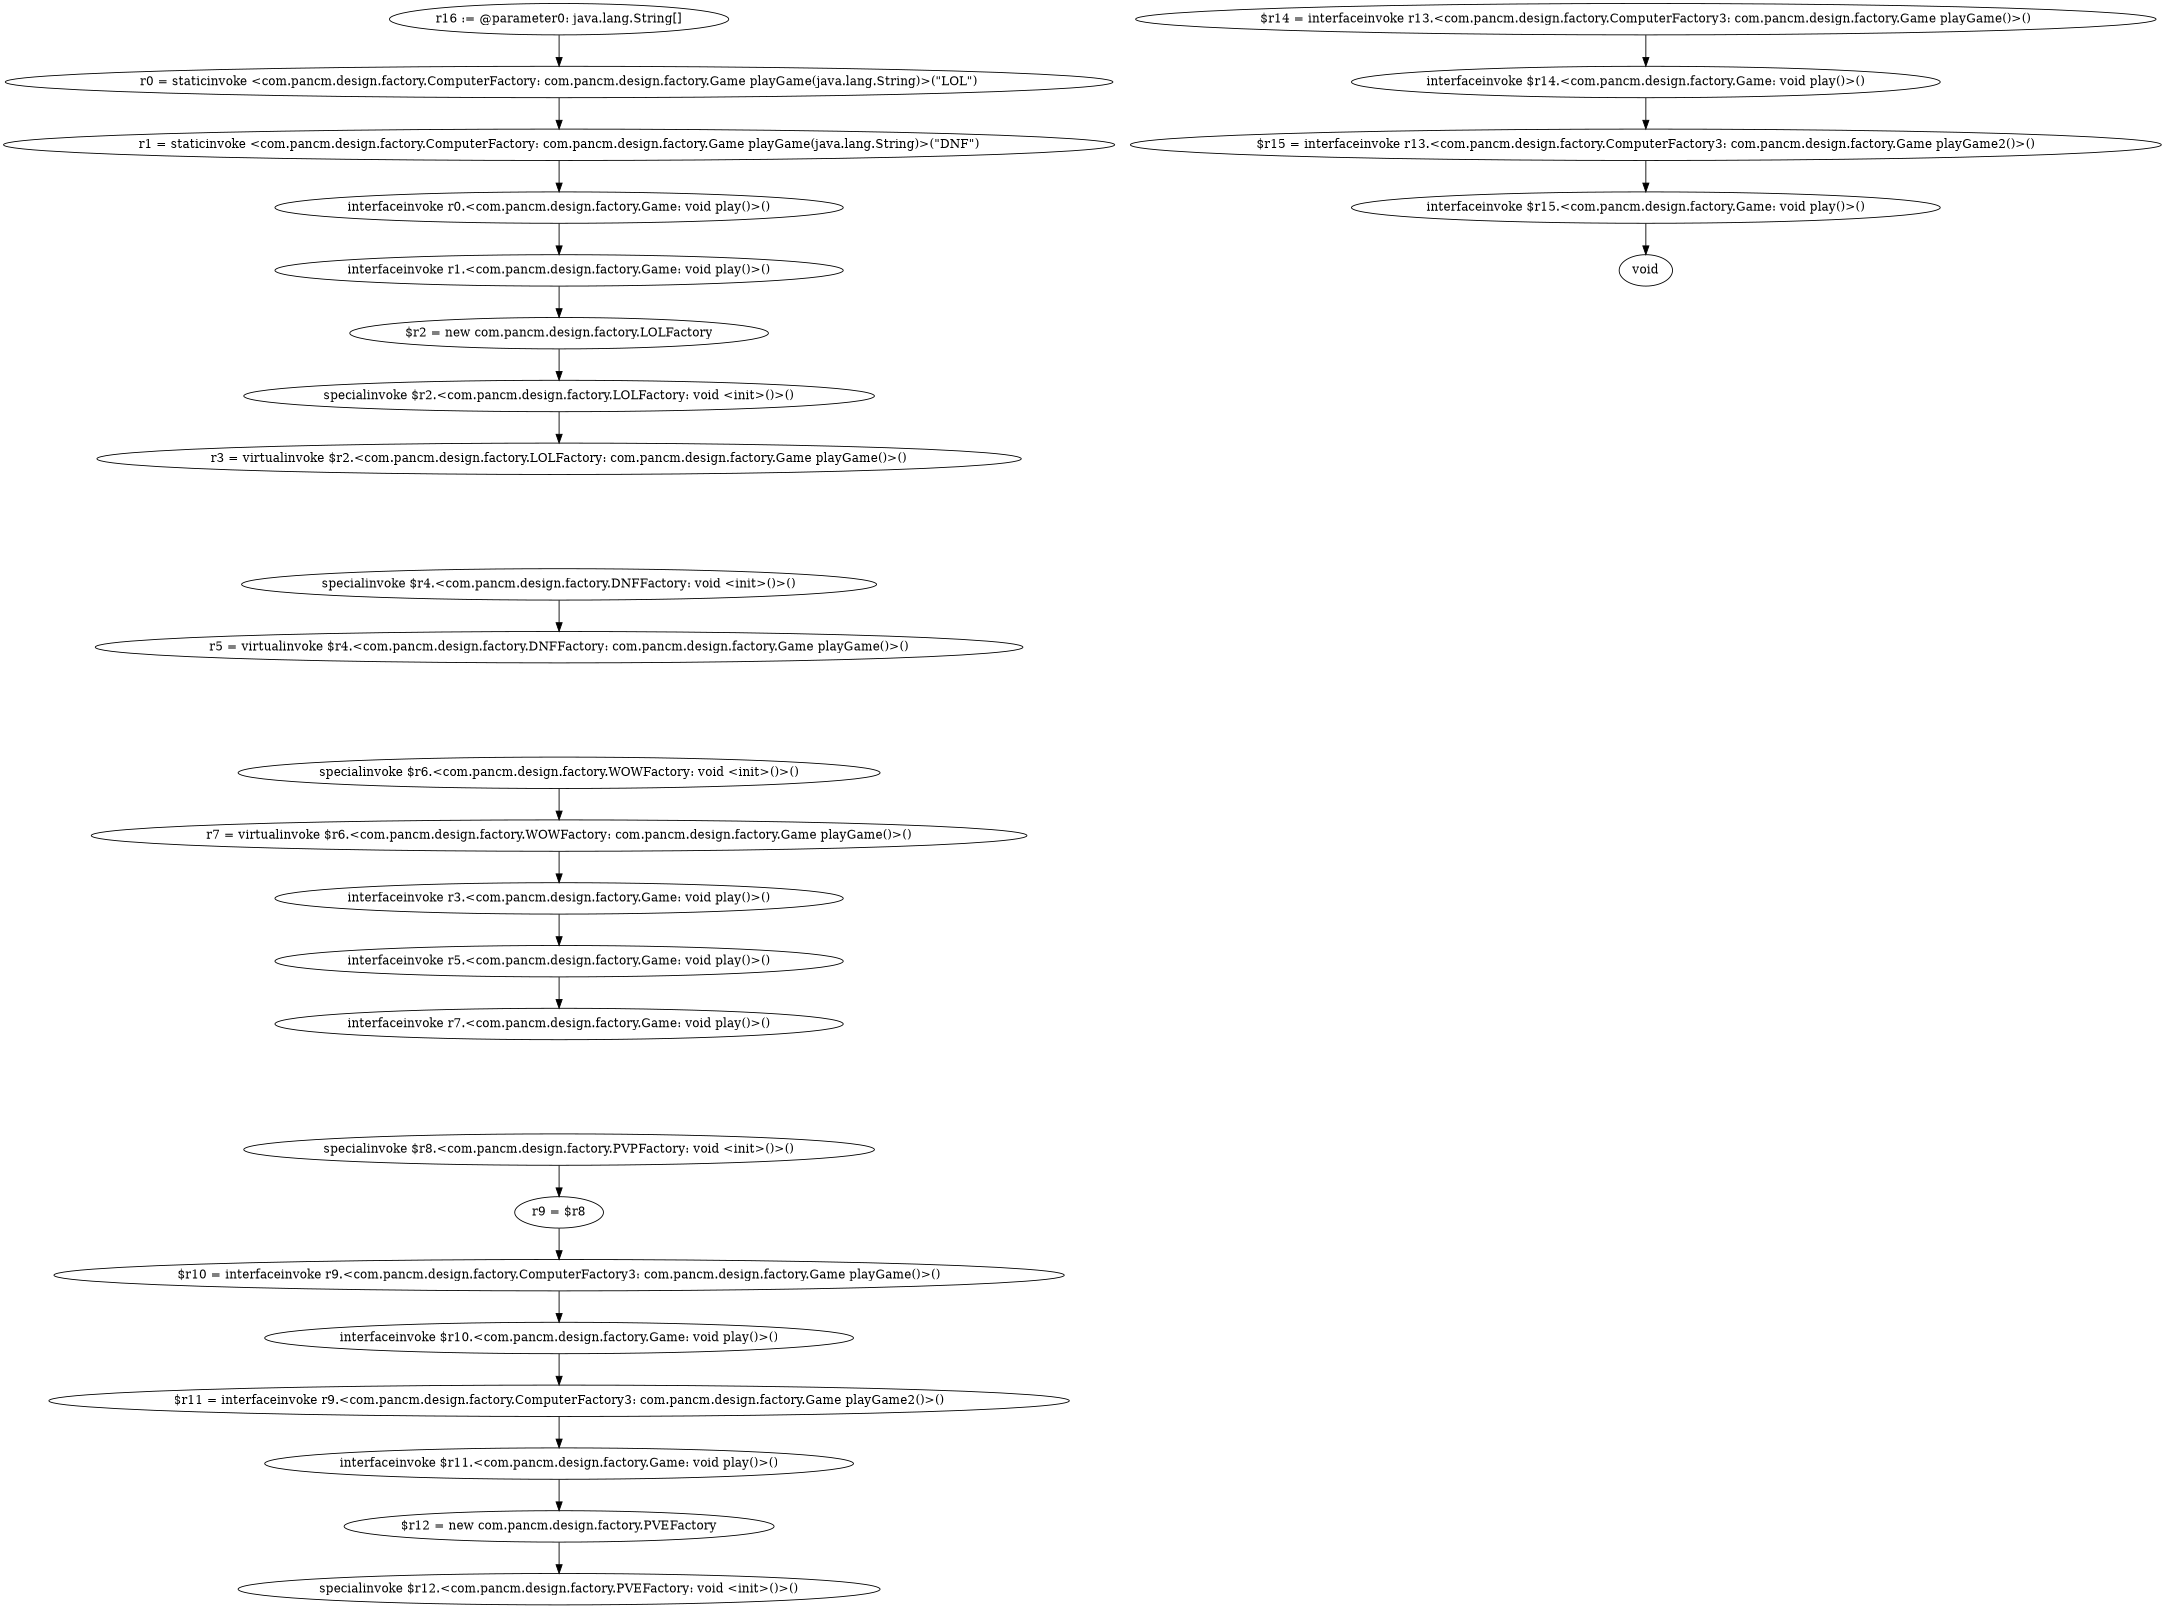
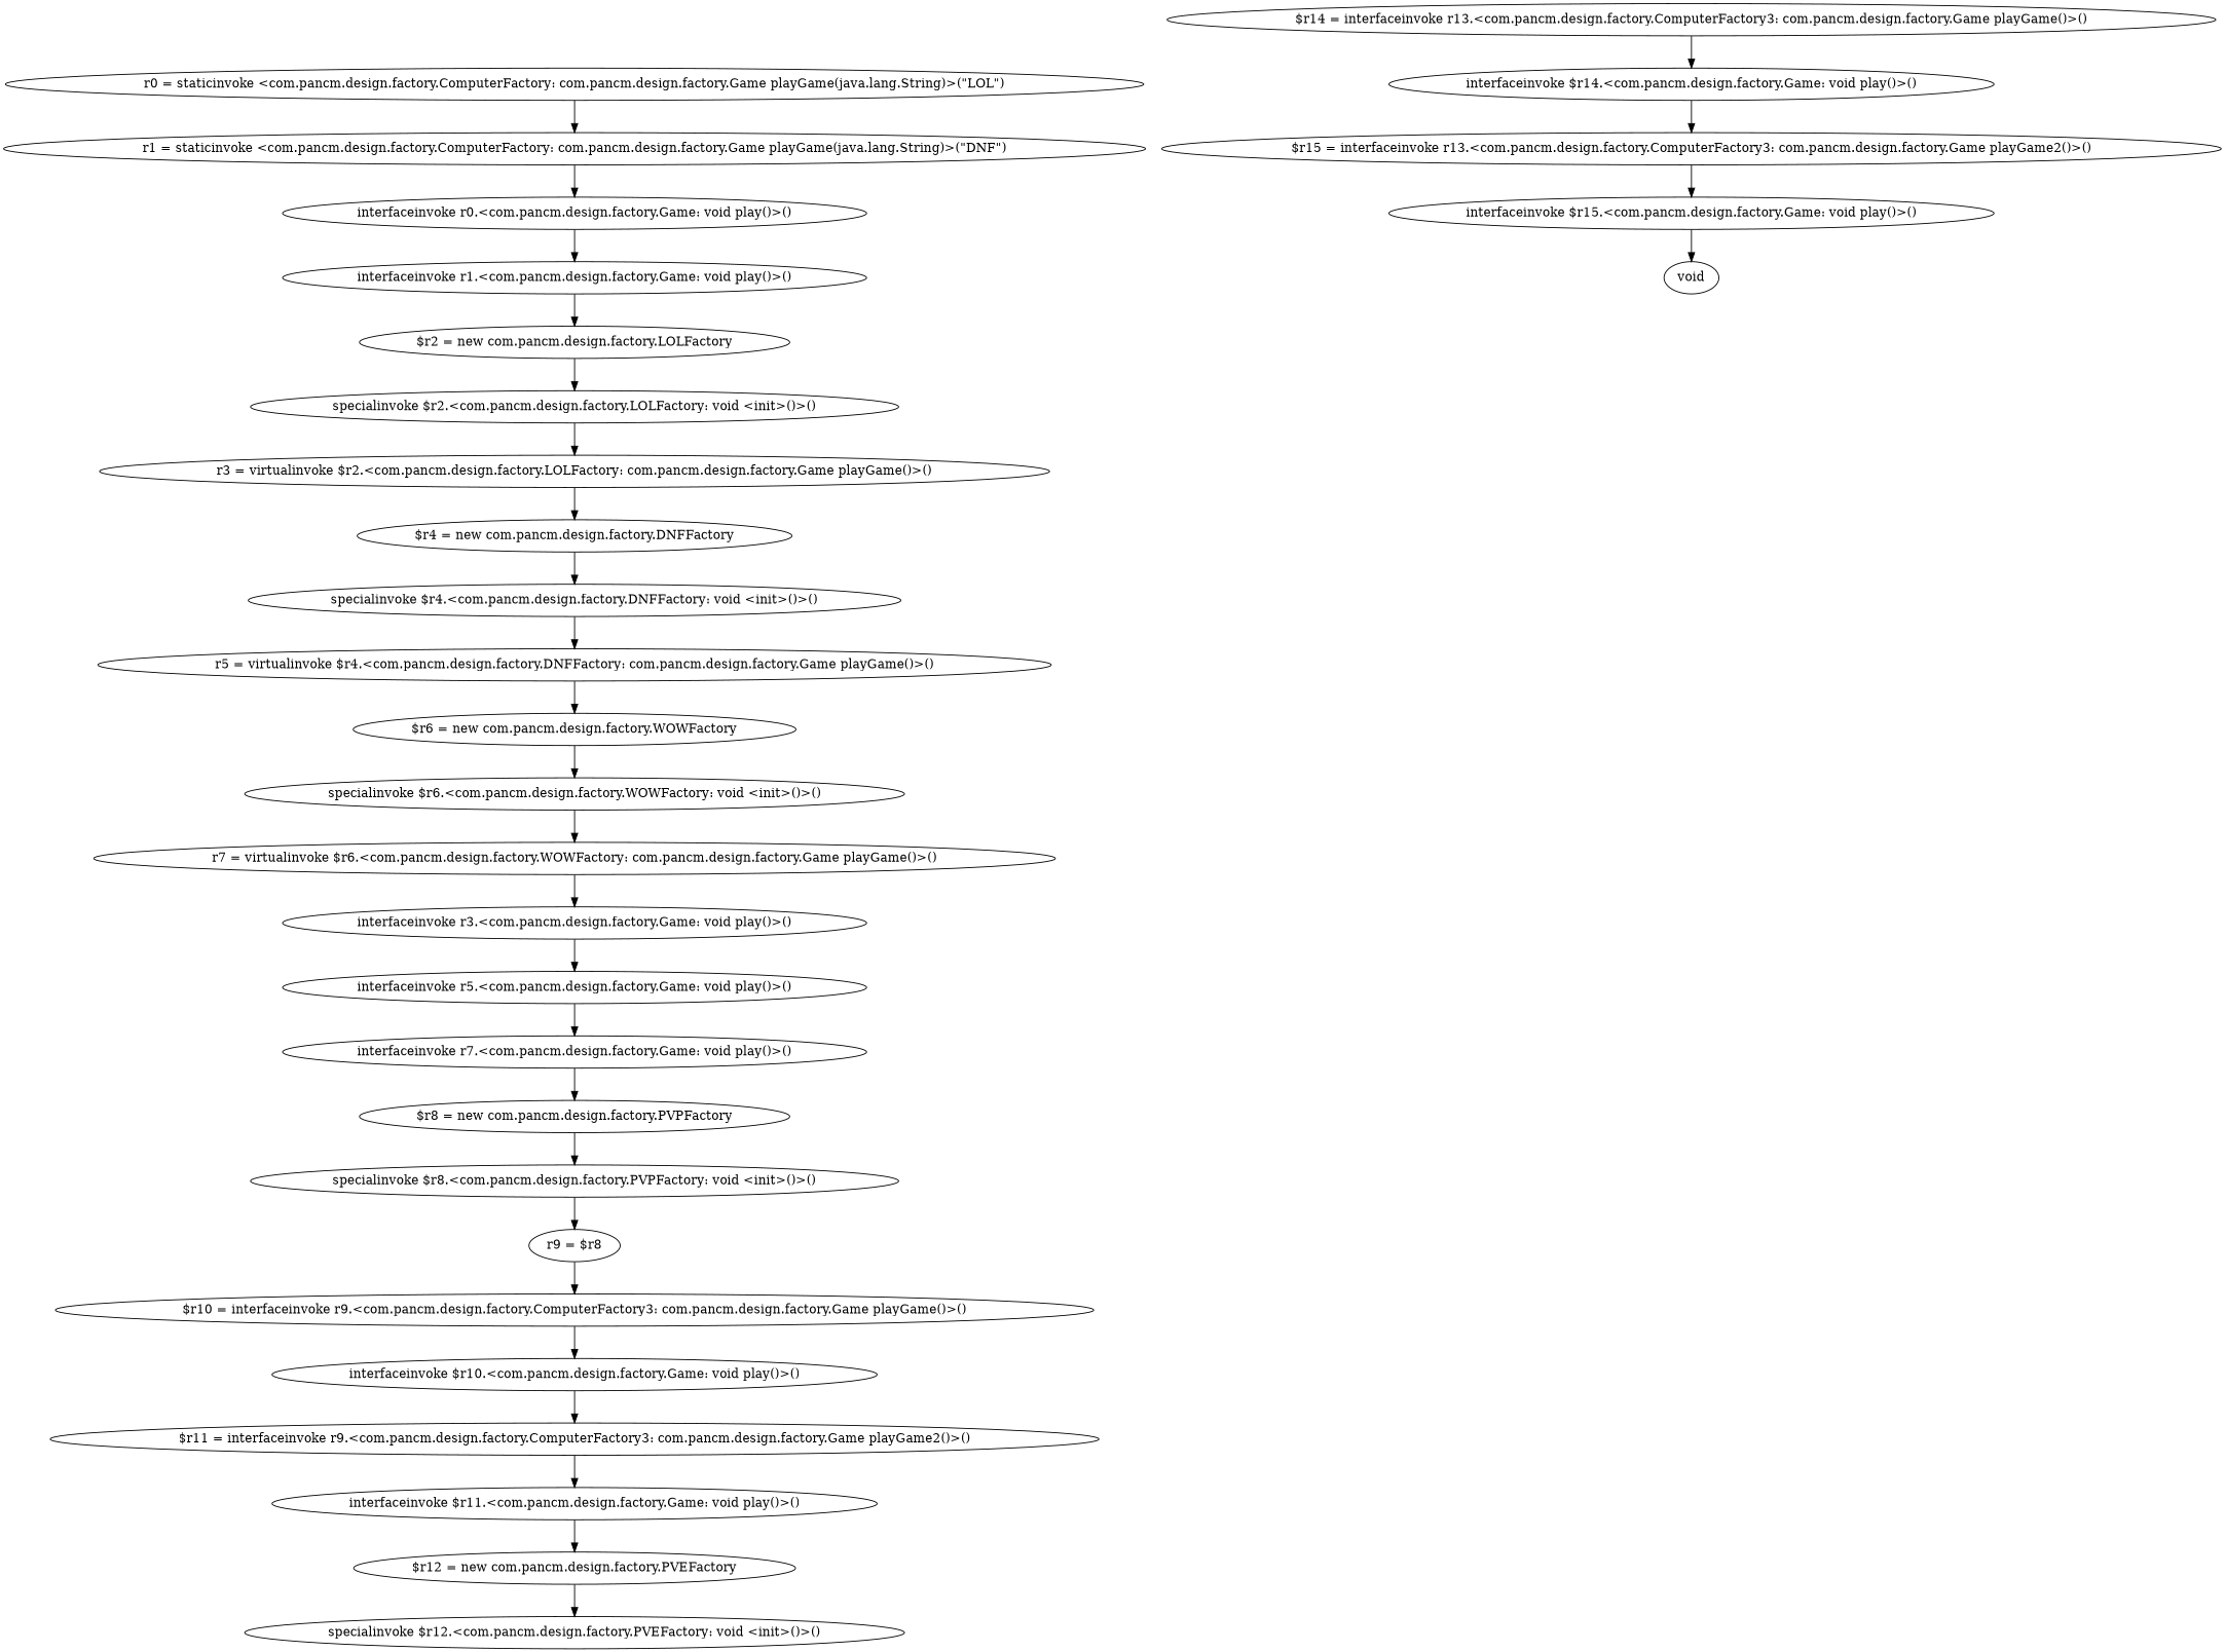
  digraph {
-   "r16 := @parameter0: java.lang.String[]"
    "r0 = staticinvoke <com.pancm.design.factory.ComputerFactory: com.pancm.design.factory.Game playGame(java.lang.String)>(\"LOL\")"
    "r1 = staticinvoke <com.pancm.design.factory.ComputerFactory: com.pancm.design.factory.Game playGame(java.lang.String)>(\"DNF\")"
    "interfaceinvoke r0.<com.pancm.design.factory.Game: void play()>()"
    "interfaceinvoke r1.<com.pancm.design.factory.Game: void play()>()"
    "$r2 = new com.pancm.design.factory.LOLFactory"
    "specialinvoke $r2.<com.pancm.design.factory.LOLFactory: void <init>()>()"
    "r3 = virtualinvoke $r2.<com.pancm.design.factory.LOLFactory: com.pancm.design.factory.Game playGame()>()"
+   "$r4 = new com.pancm.design.factory.DNFFactory"
    "specialinvoke $r4.<com.pancm.design.factory.DNFFactory: void <init>()>()"
    "r5 = virtualinvoke $r4.<com.pancm.design.factory.DNFFactory: com.pancm.design.factory.Game playGame()>()"
+   "$r6 = new com.pancm.design.factory.WOWFactory"
    "specialinvoke $r6.<com.pancm.design.factory.WOWFactory: void <init>()>()"
    "r7 = virtualinvoke $r6.<com.pancm.design.factory.WOWFactory: com.pancm.design.factory.Game playGame()>()"
    "interfaceinvoke r3.<com.pancm.design.factory.Game: void play()>()"
    "interfaceinvoke r5.<com.pancm.design.factory.Game: void play()>()"
    "interfaceinvoke r7.<com.pancm.design.factory.Game: void play()>()"
+   "$r8 = new com.pancm.design.factory.PVPFactory"
    "specialinvoke $r8.<com.pancm.design.factory.PVPFactory: void <init>()>()"
    "r9 = $r8"
    "$r10 = interfaceinvoke r9.<com.pancm.design.factory.ComputerFactory3: com.pancm.design.factory.Game playGame()>()"
    "interfaceinvoke $r10.<com.pancm.design.factory.Game: void play()>()"
    "$r11 = interfaceinvoke r9.<com.pancm.design.factory.ComputerFactory3: com.pancm.design.factory.Game playGame2()>()"
    "interfaceinvoke $r11.<com.pancm.design.factory.Game: void play()>()"
    "$r12 = new com.pancm.design.factory.PVEFactory"
    "specialinvoke $r12.<com.pancm.design.factory.PVEFactory: void <init>()>()"
    "$r14 = interfaceinvoke r13.<com.pancm.design.factory.ComputerFactory3: com.pancm.design.factory.Game playGame()>()"
    "interfaceinvoke $r14.<com.pancm.design.factory.Game: void play()>()"
    "$r15 = interfaceinvoke r13.<com.pancm.design.factory.ComputerFactory3: com.pancm.design.factory.Game playGame2()>()"
    "interfaceinvoke $r15.<com.pancm.design.factory.Game: void play()>()"
    n31 [label=void]
-   "r16 := @parameter0: java.lang.String[]" -> "r0 = staticinvoke <com.pancm.design.factory.ComputerFactory: com.pancm.design.factory.Game playGame(java.lang.String)>(\"LOL\")"
    "r0 = staticinvoke <com.pancm.design.factory.ComputerFactory: com.pancm.design.factory.Game playGame(java.lang.String)>(\"LOL\")" -> "r1 = staticinvoke <com.pancm.design.factory.ComputerFactory: com.pancm.design.factory.Game playGame(java.lang.String)>(\"DNF\")"
    "r1 = staticinvoke <com.pancm.design.factory.ComputerFactory: com.pancm.design.factory.Game playGame(java.lang.String)>(\"DNF\")" -> "interfaceinvoke r0.<com.pancm.design.factory.Game: void play()>()"
    "interfaceinvoke r0.<com.pancm.design.factory.Game: void play()>()" -> "interfaceinvoke r1.<com.pancm.design.factory.Game: void play()>()"
    "interfaceinvoke r1.<com.pancm.design.factory.Game: void play()>()" -> "$r2 = new com.pancm.design.factory.LOLFactory"
    "$r2 = new com.pancm.design.factory.LOLFactory" -> "specialinvoke $r2.<com.pancm.design.factory.LOLFactory: void <init>()>()"
    "specialinvoke $r2.<com.pancm.design.factory.LOLFactory: void <init>()>()" -> "r3 = virtualinvoke $r2.<com.pancm.design.factory.LOLFactory: com.pancm.design.factory.Game playGame()>()"
+   "r3 = virtualinvoke $r2.<com.pancm.design.factory.LOLFactory: com.pancm.design.factory.Game playGame()>()" -> "$r4 = new com.pancm.design.factory.DNFFactory"
+   "$r4 = new com.pancm.design.factory.DNFFactory" -> "specialinvoke $r4.<com.pancm.design.factory.DNFFactory: void <init>()>()"
    "specialinvoke $r4.<com.pancm.design.factory.DNFFactory: void <init>()>()" -> "r5 = virtualinvoke $r4.<com.pancm.design.factory.DNFFactory: com.pancm.design.factory.Game playGame()>()"
+   "r5 = virtualinvoke $r4.<com.pancm.design.factory.DNFFactory: com.pancm.design.factory.Game playGame()>()" -> "$r6 = new com.pancm.design.factory.WOWFactory"
+   "$r6 = new com.pancm.design.factory.WOWFactory" -> "specialinvoke $r6.<com.pancm.design.factory.WOWFactory: void <init>()>()"
    "specialinvoke $r6.<com.pancm.design.factory.WOWFactory: void <init>()>()" -> "r7 = virtualinvoke $r6.<com.pancm.design.factory.WOWFactory: com.pancm.design.factory.Game playGame()>()"
    "r7 = virtualinvoke $r6.<com.pancm.design.factory.WOWFactory: com.pancm.design.factory.Game playGame()>()" -> "interfaceinvoke r3.<com.pancm.design.factory.Game: void play()>()"
    "interfaceinvoke r3.<com.pancm.design.factory.Game: void play()>()" -> "interfaceinvoke r5.<com.pancm.design.factory.Game: void play()>()"
    "interfaceinvoke r5.<com.pancm.design.factory.Game: void play()>()" -> "interfaceinvoke r7.<com.pancm.design.factory.Game: void play()>()"
+   "interfaceinvoke r7.<com.pancm.design.factory.Game: void play()>()" -> "$r8 = new com.pancm.design.factory.PVPFactory"
+   "$r8 = new com.pancm.design.factory.PVPFactory" -> "specialinvoke $r8.<com.pancm.design.factory.PVPFactory: void <init>()>()"
    "specialinvoke $r8.<com.pancm.design.factory.PVPFactory: void <init>()>()" -> "r9 = $r8"
    "r9 = $r8" -> "$r10 = interfaceinvoke r9.<com.pancm.design.factory.ComputerFactory3: com.pancm.design.factory.Game playGame()>()"
    "$r10 = interfaceinvoke r9.<com.pancm.design.factory.ComputerFactory3: com.pancm.design.factory.Game playGame()>()" -> "interfaceinvoke $r10.<com.pancm.design.factory.Game: void play()>()"
    "interfaceinvoke $r10.<com.pancm.design.factory.Game: void play()>()" -> "$r11 = interfaceinvoke r9.<com.pancm.design.factory.ComputerFactory3: com.pancm.design.factory.Game playGame2()>()"
    "$r11 = interfaceinvoke r9.<com.pancm.design.factory.ComputerFactory3: com.pancm.design.factory.Game playGame2()>()" -> "interfaceinvoke $r11.<com.pancm.design.factory.Game: void play()>()"
    "interfaceinvoke $r11.<com.pancm.design.factory.Game: void play()>()" -> "$r12 = new com.pancm.design.factory.PVEFactory"
    "$r12 = new com.pancm.design.factory.PVEFactory" -> "specialinvoke $r12.<com.pancm.design.factory.PVEFactory: void <init>()>()"
    "$r14 = interfaceinvoke r13.<com.pancm.design.factory.ComputerFactory3: com.pancm.design.factory.Game playGame()>()" -> "interfaceinvoke $r14.<com.pancm.design.factory.Game: void play()>()"
    "interfaceinvoke $r14.<com.pancm.design.factory.Game: void play()>()" -> "$r15 = interfaceinvoke r13.<com.pancm.design.factory.ComputerFactory3: com.pancm.design.factory.Game playGame2()>()"
    "$r15 = interfaceinvoke r13.<com.pancm.design.factory.ComputerFactory3: com.pancm.design.factory.Game playGame2()>()" -> "interfaceinvoke $r15.<com.pancm.design.factory.Game: void play()>()"
    "interfaceinvoke $r15.<com.pancm.design.factory.Game: void play()>()" -> n31
  }
